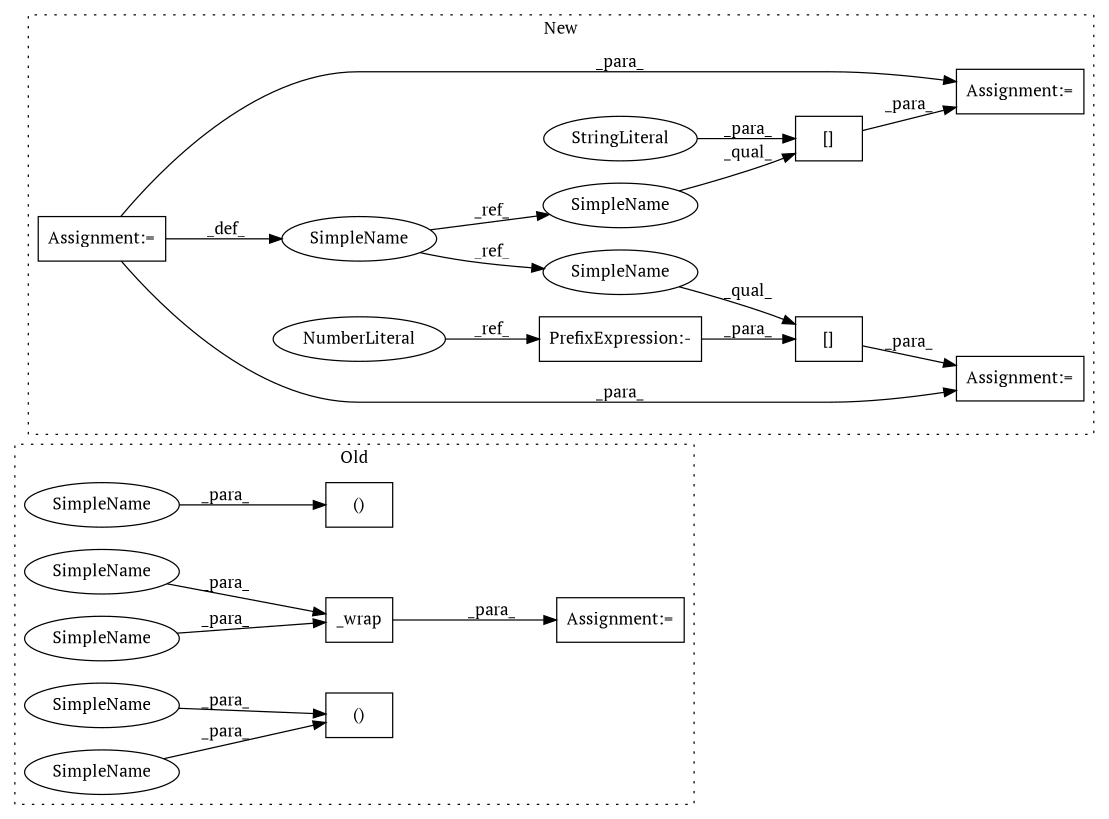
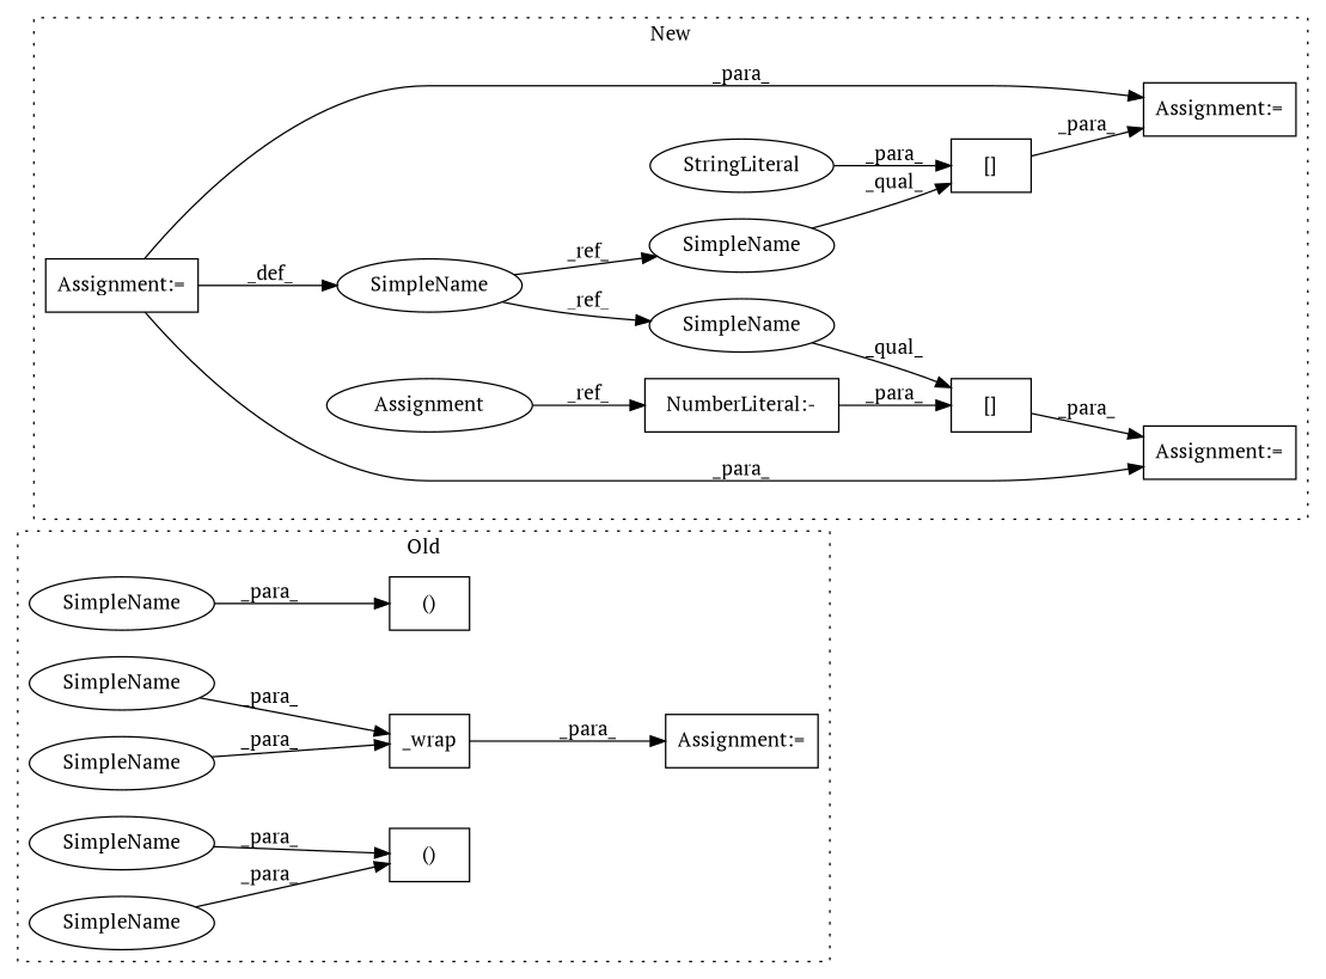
  digraph {
    fontname="PT Serif"
    rankdir=LR
    node [a=42 fontname="PT Serif" l=1 shape=box]
    edge [fontname="PT Serif"]
    n1 [a=32 l="6,1" label=_wrap s="3943,3956"]
    n2 [a=106 l=31 label="()" s=3905]
    n3 [a=106 l=37 label="()" s=3988]
    n4 [a=7 l=2 label="Assignment:=" s=3936]
    n5 [l=3 label=SimpleName s=4002 shape=ellipse]
    n6 [l=3 label=SimpleName s=3951 shape=ellipse]
    n7 [l=3 label=SimpleName s=3919 shape=ellipse]
    n8 [label=SimpleName s=3955 shape=ellipse]
    n9 [label=SimpleName s=3935 shape=ellipse]
    n10 [a=2 l="3,1" label="[]" s="3667,3672"]
-   n11 [a=38 label="PrefixExpression:-" s=3670]
-   n12 [a=34 label=NumberLiteral s=3671 shape=ellipse]
+   n11 [a=38 label="NumberLiteral:-" s=3670]
+   n12 [a=34 label=Assignment s=3671 shape=ellipse]
    n13 [l=2 label=SimpleName s=3584 shape=ellipse]
    n14 [a=2 l="3,1" label="[]" s="3635,3656"]
    n15 [a=45 l=18 label=StringLiteral s=3638 shape=ellipse]
    n16 [a=7 label="Assignment:=" s=3666]
    n17 [a=7 label="Assignment:=" s=3586]
    n18 [a=7 label="Assignment:=" s=3634]
    n19 [l=2 label=SimpleName s=3667 shape=ellipse]
    n20 [l=2 label=SimpleName s=3635 shape=ellipse]
    subgraph cluster_1 {
      label=Old
      style=dotted
      n1
      n2
      n3
      n4
      n5
      n6
      n7
      n8
      n9
    }
    subgraph cluster_2 {
      label=New
      style=dotted
      n10
      n11
      n12
      n13
      n14
      n15
      n16
      n17
      n18
      n19
      n20
    }
    n1 -> n4 [label=_para_]
    n5 -> n3 [label=_para_]
    n6 -> n1 [label=_para_]
    n7 -> n2 [label=_para_]
    n8 -> n1 [label=_para_]
    n9 -> n2 [label=_para_]
    n10 -> n16 [label=_para_]
    n11 -> n10 [label=_para_]
    n12 -> n11 [label=_ref_]
    n13 -> n19 [label=_ref_]
    n13 -> n20 [label=_ref_]
    n14 -> n18 [label=_para_]
    n15 -> n14 [label=_para_]
    n17 -> n13 [label=_def_]
    n17 -> n16 [label=_para_]
    n17 -> n18 [label=_para_]
    n19 -> n10 [label=_qual_]
    n20 -> n14 [label=_qual_]
  }
